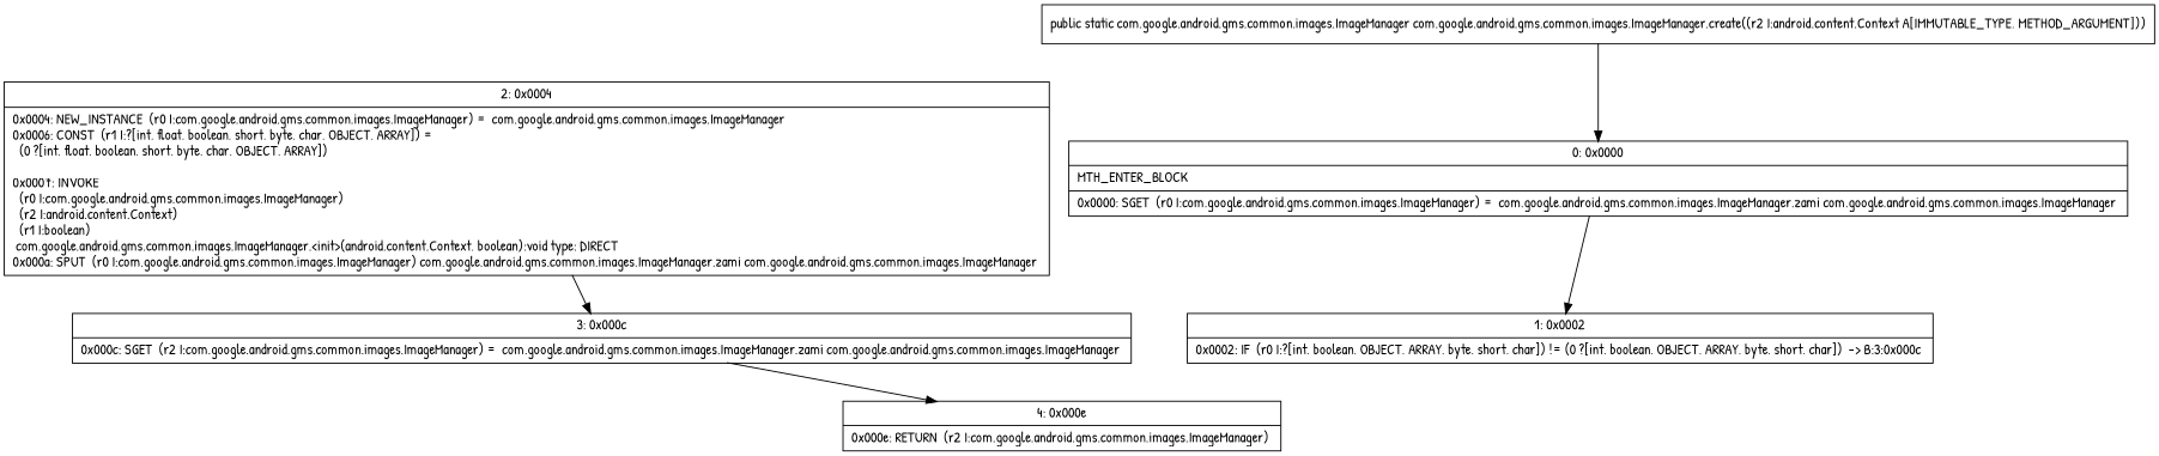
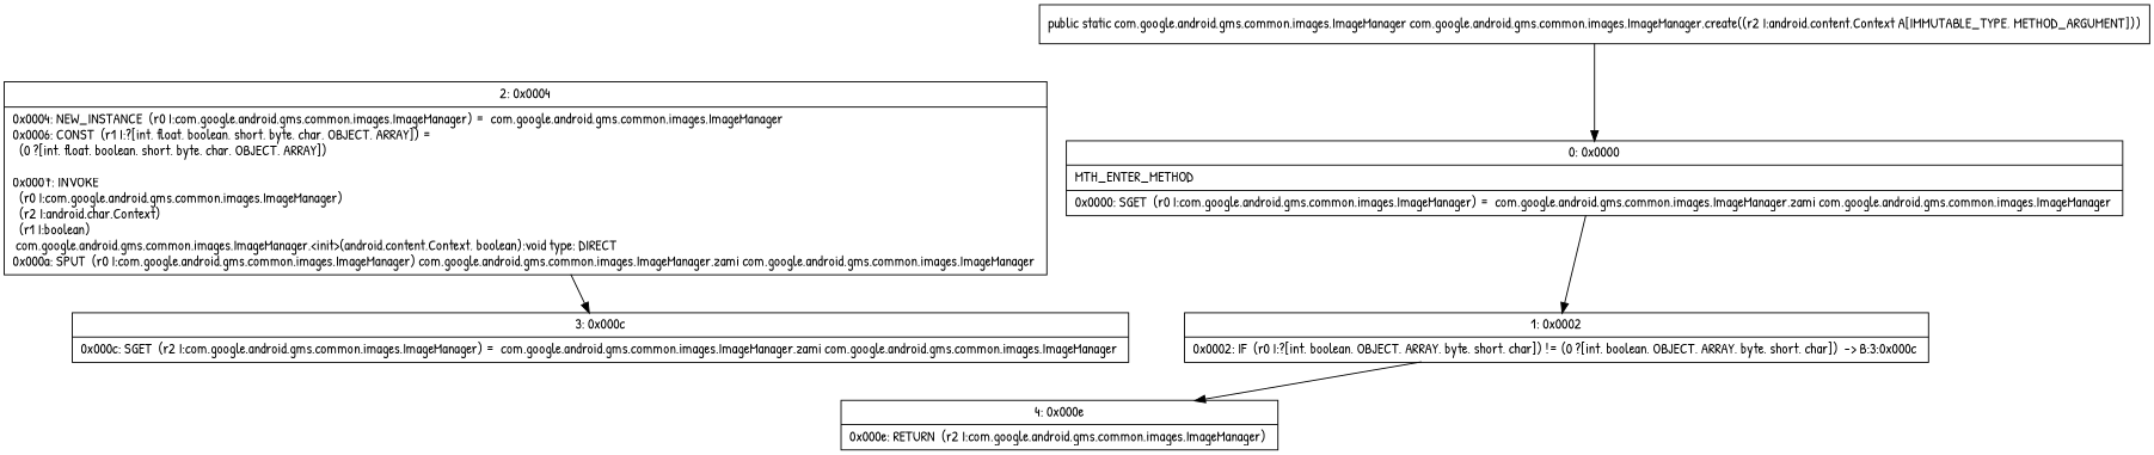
  digraph {
    fontname="Patrick Hand"
    node [fontname="Patrick Hand" shape=record]
    edge [fontname="Patrick Hand"]
-   n1 [label="{0\:\ 0x0000|MTH_ENTER_BLOCK\l|0x0000: SGET  (r0 I:com.google.android.gms.common.images.ImageManager) =  com.google.android.gms.common.images.ImageManager.zami com.google.android.gms.common.images.ImageManager \l}"]
+   n1 [label="{0\:\ 0x0000|MTH_ENTER_METHOD\l|0x0000: SGET  (r0 I:com.google.android.gms.common.images.ImageManager) =  com.google.android.gms.common.images.ImageManager.zami com.google.android.gms.common.images.ImageManager \l}"]
    n2 [label="{1\:\ 0x0002|0x0002: IF  (r0 I:?[int, boolean, OBJECT, ARRAY, byte, short, char]) != (0 ?[int, boolean, OBJECT, ARRAY, byte, short, char])  \-\> B:3:0x000c \l}"]
-   n3 [label="{2\:\ 0x0004|0x0004: NEW_INSTANCE  (r0 I:com.google.android.gms.common.images.ImageManager) =  com.google.android.gms.common.images.ImageManager \l0x0006: CONST  (r1 I:?[int, float, boolean, short, byte, char, OBJECT, ARRAY]) = \l  (0 ?[int, float, boolean, short, byte, char, OBJECT, ARRAY])\l \l0x0007: INVOKE  \l  (r0 I:com.google.android.gms.common.images.ImageManager)\l  (r2 I:android.content.Context)\l  (r1 I:boolean)\l com.google.android.gms.common.images.ImageManager.\<init\>(android.content.Context, boolean):void type: DIRECT \l0x000a: SPUT  (r0 I:com.google.android.gms.common.images.ImageManager) com.google.android.gms.common.images.ImageManager.zami com.google.android.gms.common.images.ImageManager \l}"]
+   n3 [label="{2\:\ 0x0004|0x0004: NEW_INSTANCE  (r0 I:com.google.android.gms.common.images.ImageManager) =  com.google.android.gms.common.images.ImageManager \l0x0006: CONST  (r1 I:?[int, float, boolean, short, byte, char, OBJECT, ARRAY]) = \l  (0 ?[int, float, boolean, short, byte, char, OBJECT, ARRAY])\l \l0x0007: INVOKE  \l  (r0 I:com.google.android.gms.common.images.ImageManager)\l  (r2 I:android.char.Context)\l  (r1 I:boolean)\l com.google.android.gms.common.images.ImageManager.\<init\>(android.content.Context, boolean):void type: DIRECT \l0x000a: SPUT  (r0 I:com.google.android.gms.common.images.ImageManager) com.google.android.gms.common.images.ImageManager.zami com.google.android.gms.common.images.ImageManager \l}"]
    n4 [label="{3\:\ 0x000c|0x000c: SGET  (r2 I:com.google.android.gms.common.images.ImageManager) =  com.google.android.gms.common.images.ImageManager.zami com.google.android.gms.common.images.ImageManager \l}"]
    n5 [label="{4\:\ 0x000e|0x000e: RETURN  (r2 I:com.google.android.gms.common.images.ImageManager) \l}"]
    n6 [label="{public static com.google.android.gms.common.images.ImageManager com.google.android.gms.common.images.ImageManager.create((r2 I:android.content.Context A[IMMUTABLE_TYPE, METHOD_ARGUMENT])) }"]
    n1 -> n2
    n3 -> n4
-   n4 -> n5
+   n2 -> n5
    n6 -> n1
  }
